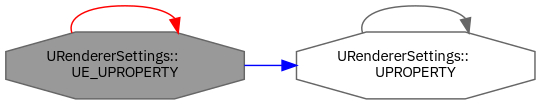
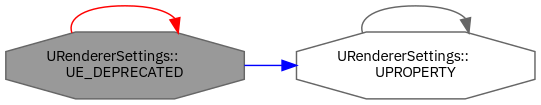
  digraph {
    rankdir=LR
    fontname="IBM Plex Sans"
    node [fontname="IBM Plex Sans" fontsize=10 shape=octagon style=filled]
    edge [fontname="IBM Plex Sans" fontsize=10 labelfontname=Helvetica labelfontsize=10 style=solid]
-   n1 [color=gray40 fillcolor=grey60 fontcolor=black height=0.2 label="URendererSettings::\lUE_UPROPERTY" width=0.4]
+   n1 [color=gray40 fillcolor=grey60 fontcolor=black height=0.2 label="URendererSettings::\lUE_DEPRECATED" width=0.4]
    n2 [color=grey40 fillcolor=white height=0.2 label="URendererSettings::\lUPROPERTY" width=0.4]
    n1 -> n1 [color=red]
    n1 -> n2 [color=blue]
    n2 -> n2 [color=gray40]
  }
